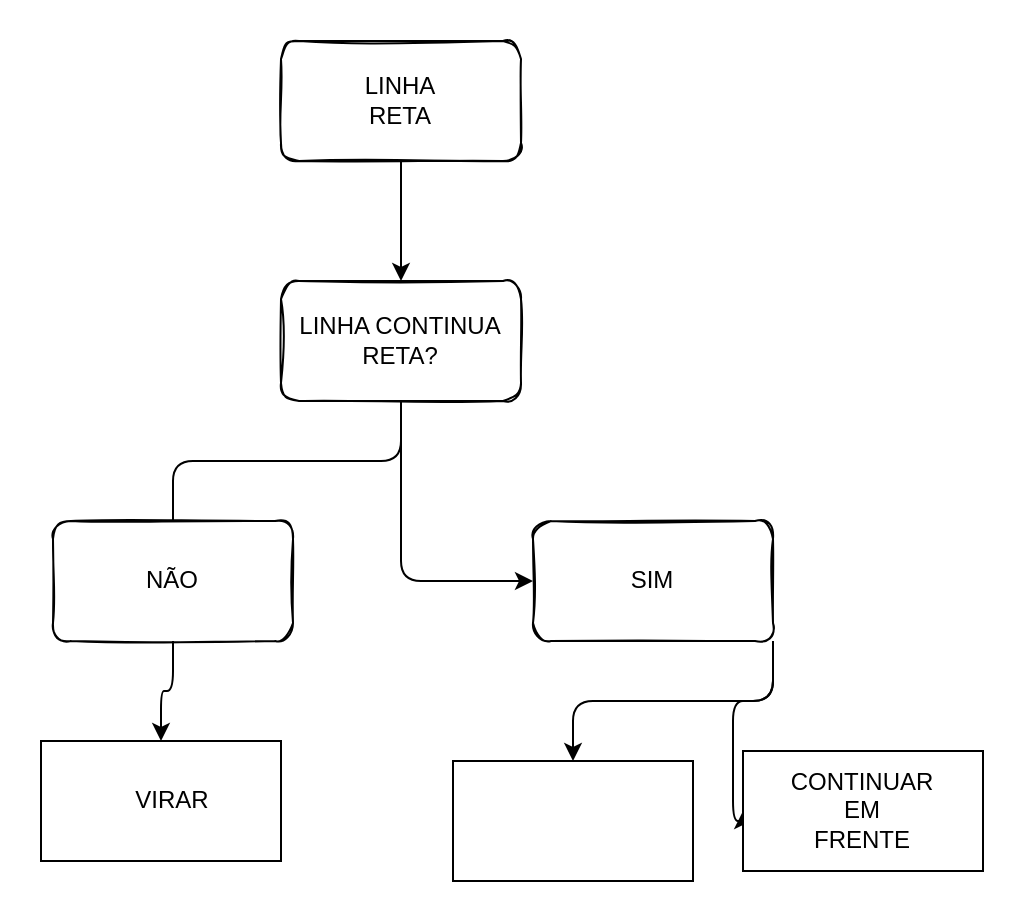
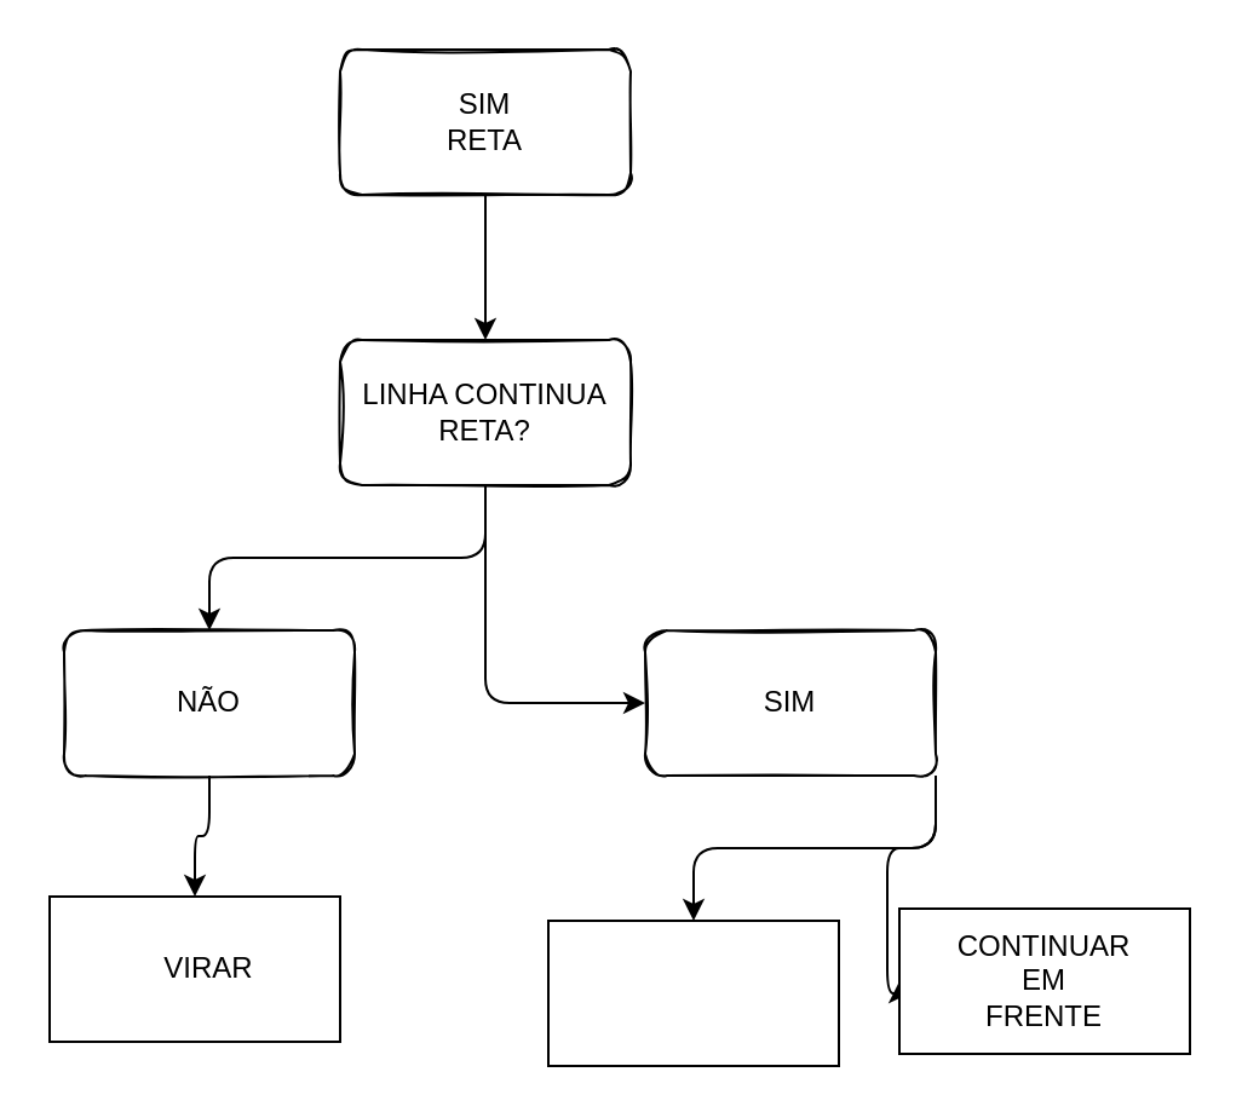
  <mxCell id="0" />
  <mxCell id="1" parent="0" />
  <mxCell id="2" style="edgeStyle=orthogonalEdgeStyle;curved=0;rounded=1;sketch=0;orthogonalLoop=1;jettySize=auto;html=1;exitX=0.5;exitY=1;exitDx=0;exitDy=0;entryX=0.5;entryY=0;entryDx=0;entryDy=0;" edge="1" parent="1" source="3" target="8"><mxGeometry relative="1" as="geometry" /></mxCell>
  <mxCell id="3" value="" style="whiteSpace=wrap;html=1;rounded=1;sketch=1;" vertex="1" parent="1"><mxGeometry x="140" y="20" width="120" height="60" as="geometry" /></mxCell>
  <mxCell id="4" style="edgeStyle=orthogonalEdgeStyle;curved=0;rounded=1;sketch=0;orthogonalLoop=1;jettySize=auto;html=1;exitX=0.5;exitY=1;exitDx=0;exitDy=0;" edge="1" parent="1" source="5" target="16"><mxGeometry relative="1" as="geometry" /></mxCell>
  <mxCell id="5" value="NÃO" style="whiteSpace=wrap;html=1;rounded=1;sketch=1;" vertex="1" parent="1"><mxGeometry x="26" y="260" width="120" height="60" as="geometry" /></mxCell>
- <mxCell id="6" style="edgeStyle=orthogonalEdgeStyle;curved=0;rounded=1;sketch=0;orthogonalLoop=1;jettySize=auto;html=1;entryX=0.5;entryY=0;entryDx=0;entryDy=0;endArrow=none;" edge="1" parent="1" source="8" target="5"><mxGeometry relative="1" as="geometry"><mxPoint x="200" y="300" as="targetPoint" /><Array as="points"><mxPoint x="200" y="230" /><mxPoint x="86" y="230" /></Array></mxGeometry></mxCell>
+ <mxCell id="6" style="edgeStyle=orthogonalEdgeStyle;curved=0;rounded=1;sketch=0;orthogonalLoop=1;jettySize=auto;html=1;entryX=0.5;entryY=0;entryDx=0;entryDy=0;" edge="1" parent="1" source="8" target="5"><mxGeometry relative="1" as="geometry"><mxPoint x="200" y="300" as="targetPoint" /><Array as="points"><mxPoint x="200" y="230" /><mxPoint x="86" y="230" /></Array></mxGeometry></mxCell>
  <mxCell id="7" style="edgeStyle=orthogonalEdgeStyle;curved=0;rounded=1;sketch=0;orthogonalLoop=1;jettySize=auto;html=1;exitX=0.5;exitY=1;exitDx=0;exitDy=0;entryX=0;entryY=0.5;entryDx=0;entryDy=0;" edge="1" parent="1" source="8" target="11"><mxGeometry relative="1" as="geometry"><mxPoint x="200" y="290" as="targetPoint" /></mxGeometry></mxCell>
  <mxCell id="8" value="&lt;div&gt;LINHA CONTINUA&lt;/div&gt;&lt;div&gt;RETA?&lt;br&gt;&lt;/div&gt;" style="whiteSpace=wrap;html=1;rounded=1;sketch=1;" vertex="1" parent="1"><mxGeometry x="140" y="140" width="120" height="60" as="geometry" /></mxCell>
  <mxCell id="9" style="edgeStyle=orthogonalEdgeStyle;curved=0;rounded=1;sketch=0;orthogonalLoop=1;jettySize=auto;html=1;exitX=1;exitY=1;exitDx=0;exitDy=0;entryX=0;entryY=0.5;entryDx=0;entryDy=0;" edge="1" parent="1" source="11" target="14"><mxGeometry relative="1" as="geometry"><mxPoint x="376" y="410" as="targetPoint" /><Array as="points"><mxPoint x="386" y="350" /><mxPoint x="366" y="350" /><mxPoint x="366" y="410" /></Array></mxGeometry></mxCell>
  <mxCell id="10" style="edgeStyle=orthogonalEdgeStyle;curved=0;rounded=1;sketch=0;orthogonalLoop=1;jettySize=auto;html=1;exitX=1;exitY=1;exitDx=0;exitDy=0;entryX=0.5;entryY=0;entryDx=0;entryDy=0;" edge="1" parent="1" source="11" target="15"><mxGeometry relative="1" as="geometry"><mxPoint x="366" y="410" as="targetPoint" /></mxGeometry></mxCell>
  <mxCell id="11" value="" style="whiteSpace=wrap;html=1;rounded=1;sketch=1;" vertex="1" parent="1"><mxGeometry x="266" y="260" width="120" height="60" as="geometry" /></mxCell>
- <mxCell id="12" value="LINHA RETA" style="text;html=1;strokeColor=none;fillColor=none;align=center;verticalAlign=middle;whiteSpace=wrap;rounded=0;sketch=0;" vertex="1" parent="1"><mxGeometry x="180" y="40" width="40" height="20" as="geometry" /></mxCell>
+ <mxCell id="12" value="SIM RETA" style="text;html=1;strokeColor=none;fillColor=none;align=center;verticalAlign=middle;whiteSpace=wrap;rounded=0;sketch=0;" vertex="1" parent="1"><mxGeometry x="180" y="40" width="40" height="20" as="geometry" /></mxCell>
  <mxCell id="13" value="SIM" style="text;html=1;strokeColor=none;fillColor=none;align=center;verticalAlign=middle;whiteSpace=wrap;rounded=0;sketch=0;" vertex="1" parent="1"><mxGeometry x="306" y="280" width="40" height="20" as="geometry" /></mxCell>
  <mxCell id="14" value="&lt;div&gt;CONTINUAR&lt;/div&gt;&lt;div&gt;EM&lt;/div&gt;&lt;div&gt;FRENTE&lt;br&gt;&lt;/div&gt;" style="rounded=0;whiteSpace=wrap;html=1;sketch=0;" vertex="1" parent="1"><mxGeometry x="371" y="375" width="120" height="60" as="geometry" /></mxCell>
  <mxCell id="15" value="" style="rounded=0;whiteSpace=wrap;html=1;sketch=0;" vertex="1" parent="1"><mxGeometry x="226" y="380" width="120" height="60" as="geometry" /></mxCell>
  <mxCell id="16" value="" style="rounded=0;whiteSpace=wrap;html=1;sketch=0;" vertex="1" parent="1"><mxGeometry x="20" y="370" width="120" height="60" as="geometry" /></mxCell>
  <mxCell id="17" value="VIRAR" style="text;html=1;strokeColor=none;fillColor=none;align=center;verticalAlign=middle;whiteSpace=wrap;rounded=0;sketch=0;" vertex="1" parent="1"><mxGeometry x="66" y="390" width="40" height="20" as="geometry" /></mxCell>
